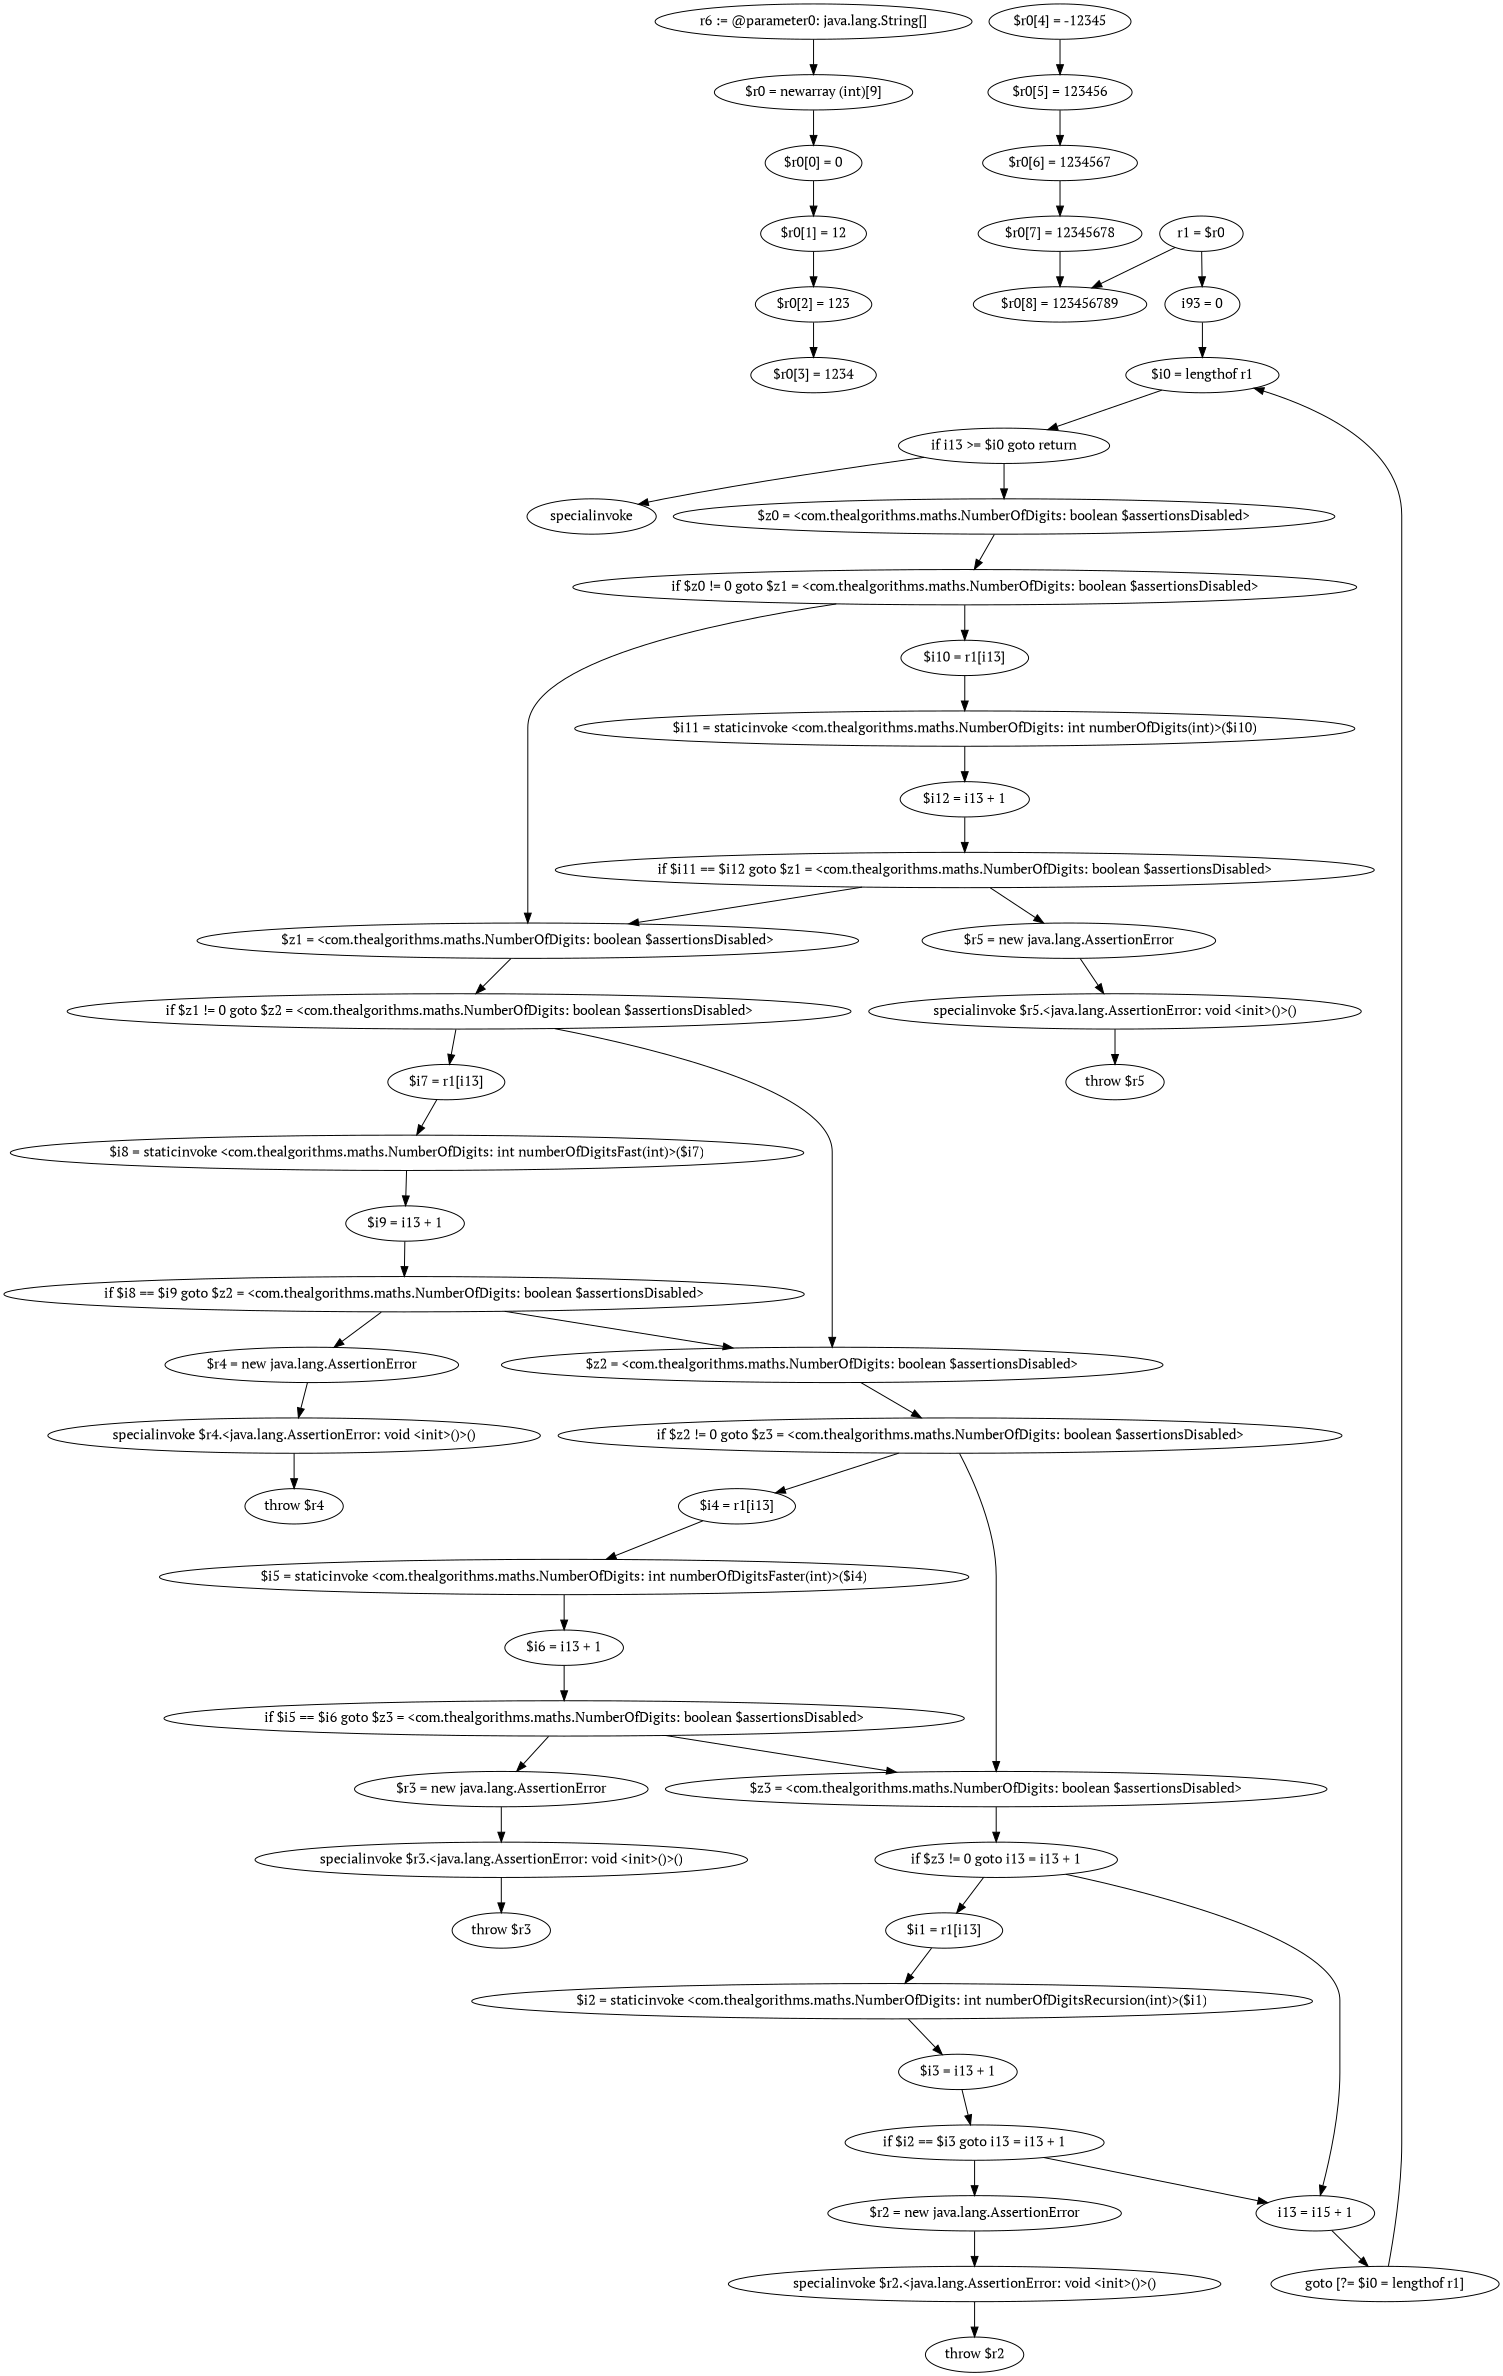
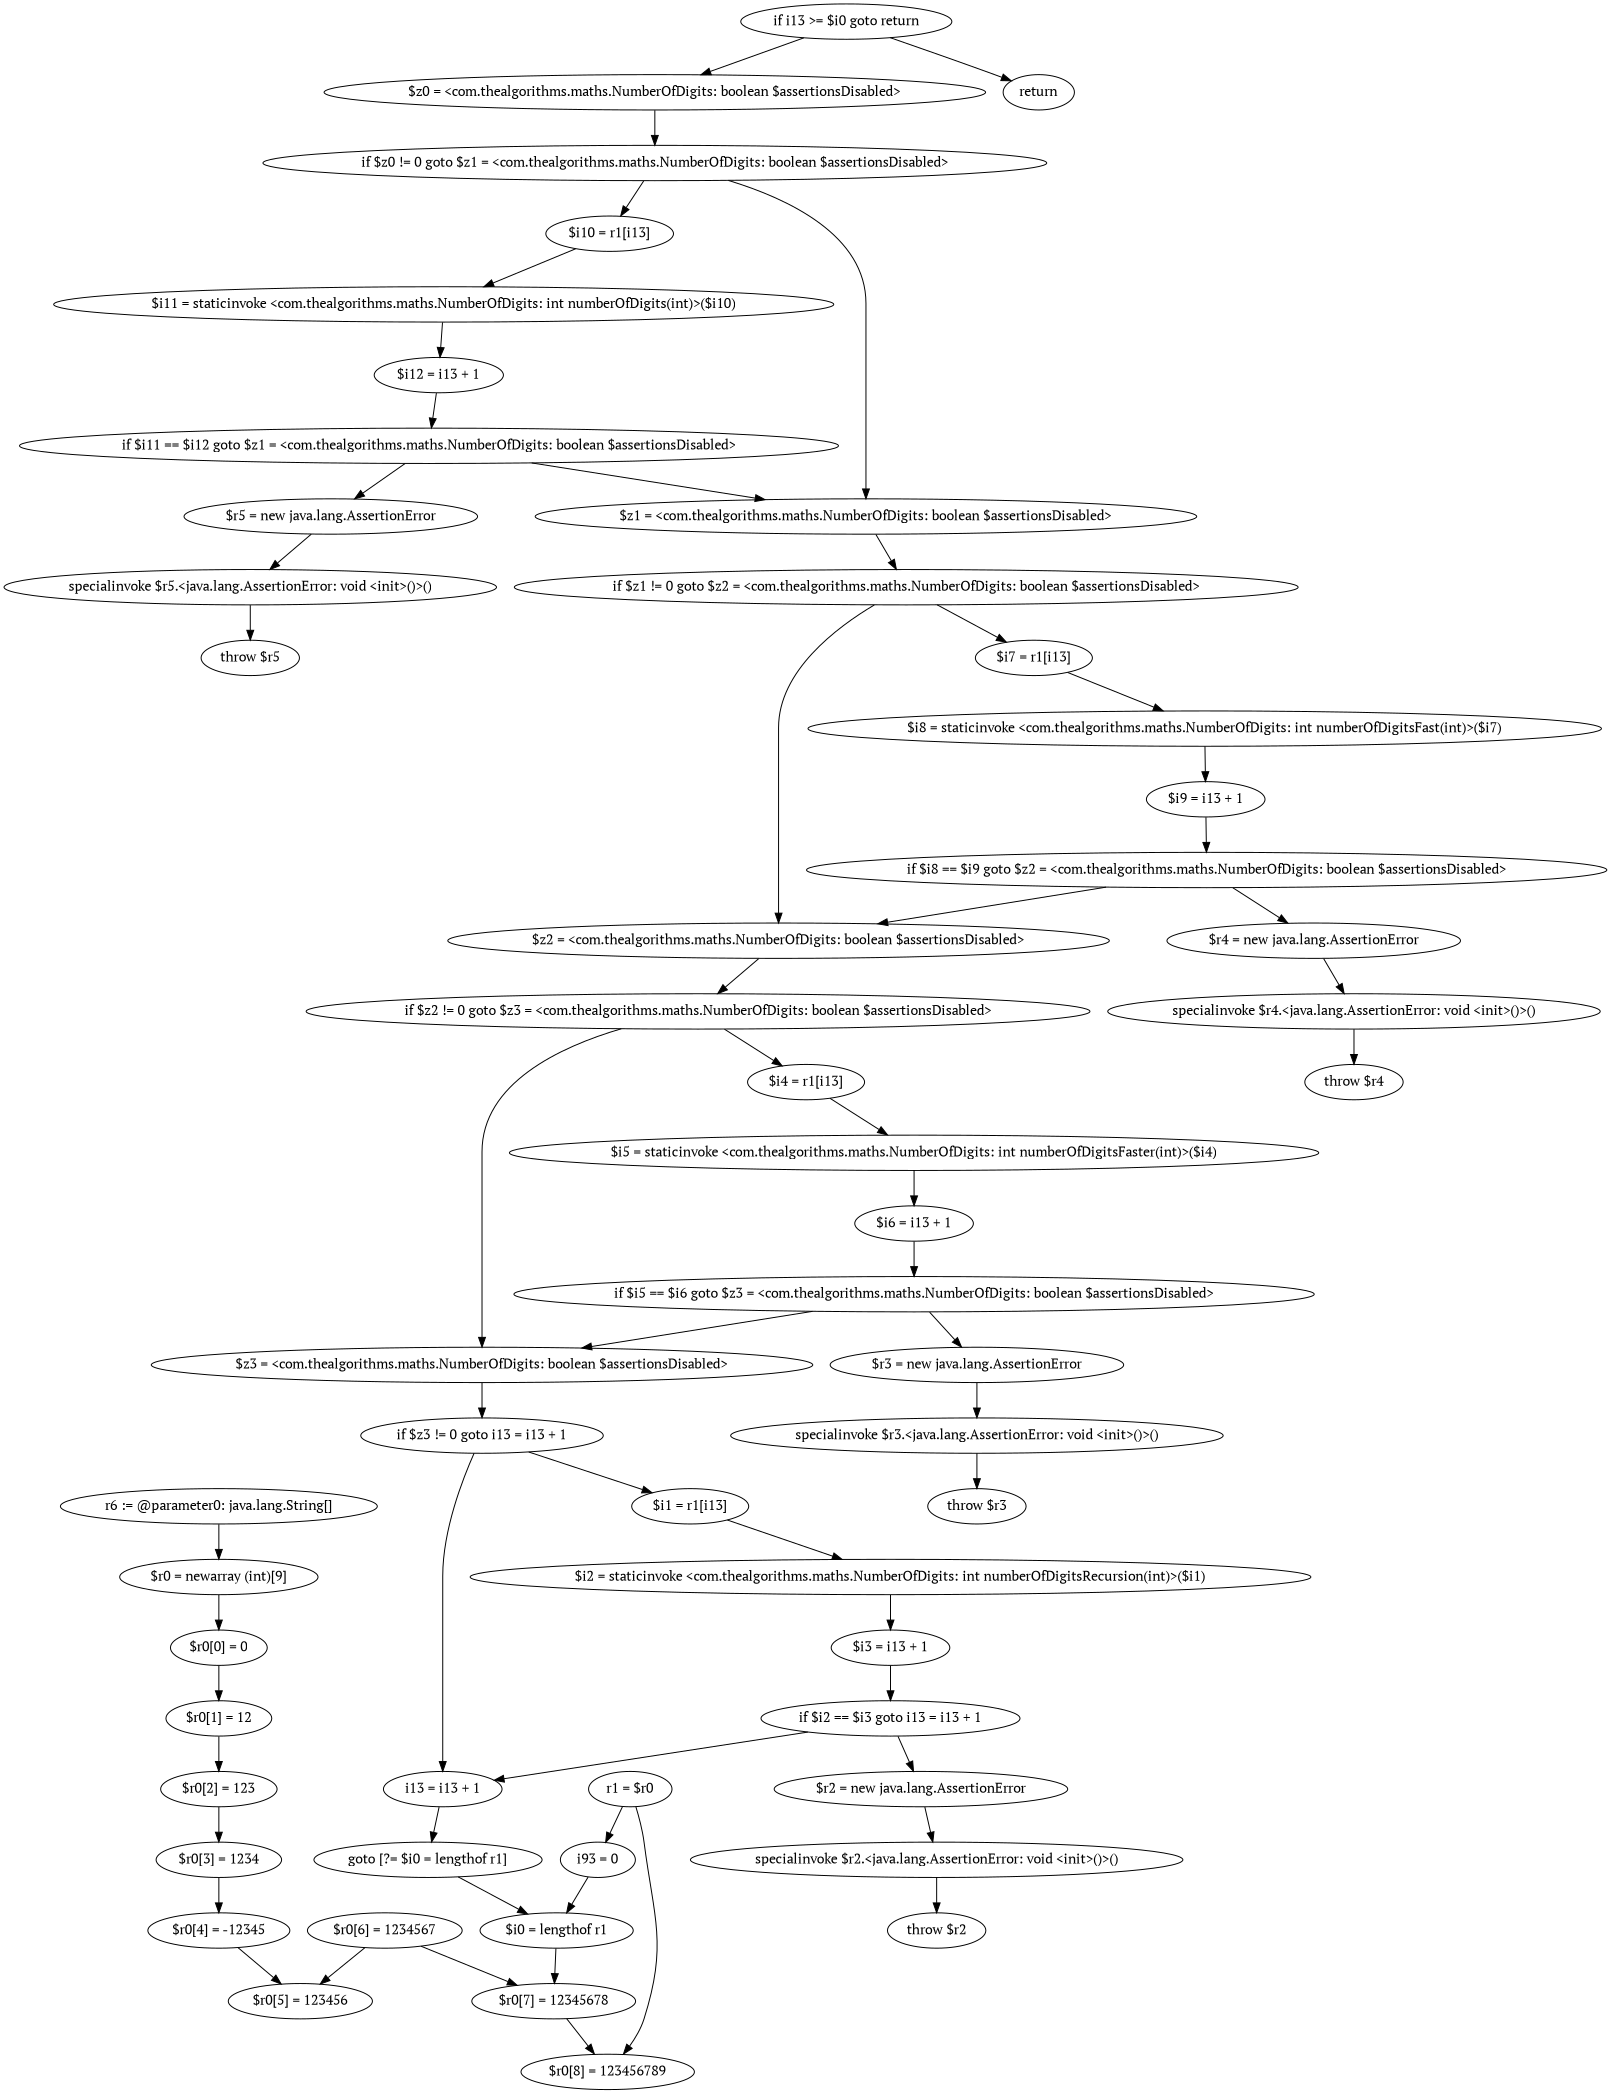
  digraph {
    fontname="PT Serif"
    node [fontname="PT Serif"]
    edge [fontname="PT Serif"]
    "r6 := @parameter0: java.lang.String[]"
    "$r0 = newarray (int)[9]"
    "$r0[0] = 0"
    "$r0[1] = 12"
    "$r0[2] = 123"
    "$r0[3] = 1234"
    "$r0[4] = -12345"
    "$r0[5] = 123456"
    "$r0[6] = 1234567"
    "$r0[7] = 12345678"
    "$r0[8] = 123456789"
    "r1 = $r0"
    n13 [label="i93 = 0"]
    "$i0 = lengthof r1"
    "if i13 >= $i0 goto return"
    "$z0 = <com.thealgorithms.maths.NumberOfDigits: boolean $assertionsDisabled>"
-   return [label=specialinvoke]
+   return
    "if $z0 != 0 goto $z1 = <com.thealgorithms.maths.NumberOfDigits: boolean $assertionsDisabled>"
    "$i10 = r1[i13]"
    "$z1 = <com.thealgorithms.maths.NumberOfDigits: boolean $assertionsDisabled>"
    "$i11 = staticinvoke <com.thealgorithms.maths.NumberOfDigits: int numberOfDigits(int)>($i10)"
    "if $z1 != 0 goto $z2 = <com.thealgorithms.maths.NumberOfDigits: boolean $assertionsDisabled>"
    "$i12 = i13 + 1"
    "if $i11 == $i12 goto $z1 = <com.thealgorithms.maths.NumberOfDigits: boolean $assertionsDisabled>"
    "$r5 = new java.lang.AssertionError"
    "specialinvoke $r5.<java.lang.AssertionError: void <init>()>()"
    "throw $r5"
    "$i7 = r1[i13]"
    "$z2 = <com.thealgorithms.maths.NumberOfDigits: boolean $assertionsDisabled>"
    "$i8 = staticinvoke <com.thealgorithms.maths.NumberOfDigits: int numberOfDigitsFast(int)>($i7)"
    "if $z2 != 0 goto $z3 = <com.thealgorithms.maths.NumberOfDigits: boolean $assertionsDisabled>"
    "$i9 = i13 + 1"
    "if $i8 == $i9 goto $z2 = <com.thealgorithms.maths.NumberOfDigits: boolean $assertionsDisabled>"
    "$r4 = new java.lang.AssertionError"
    "specialinvoke $r4.<java.lang.AssertionError: void <init>()>()"
    "throw $r4"
    "$i4 = r1[i13]"
    "$z3 = <com.thealgorithms.maths.NumberOfDigits: boolean $assertionsDisabled>"
    "$i5 = staticinvoke <com.thealgorithms.maths.NumberOfDigits: int numberOfDigitsFaster(int)>($i4)"
    "if $z3 != 0 goto i13 = i13 + 1"
    "$i6 = i13 + 1"
    "if $i5 == $i6 goto $z3 = <com.thealgorithms.maths.NumberOfDigits: boolean $assertionsDisabled>"
    "$r3 = new java.lang.AssertionError"
    "specialinvoke $r3.<java.lang.AssertionError: void <init>()>()"
    "throw $r3"
    "$i1 = r1[i13]"
-   "i13 = i13 + 1" [label="i13 = i15 + 1"]
+   "i13 = i13 + 1"
    "$i2 = staticinvoke <com.thealgorithms.maths.NumberOfDigits: int numberOfDigitsRecursion(int)>($i1)"
    "goto [?= $i0 = lengthof r1]"
    "$i3 = i13 + 1"
    "if $i2 == $i3 goto i13 = i13 + 1"
    "$r2 = new java.lang.AssertionError"
    "specialinvoke $r2.<java.lang.AssertionError: void <init>()>()"
    "throw $r2"
    "r6 := @parameter0: java.lang.String[]" -> "$r0 = newarray (int)[9]"
    "$r0 = newarray (int)[9]" -> "$r0[0] = 0"
    "$r0[0] = 0" -> "$r0[1] = 12"
    "$r0[1] = 12" -> "$r0[2] = 123"
    "$r0[2] = 123" -> "$r0[3] = 1234"
+   "$r0[3] = 1234" -> "$r0[4] = -12345"
    "$r0[4] = -12345" -> "$r0[5] = 123456"
-   "$r0[5] = 123456" -> "$r0[6] = 1234567"
+   "$r0[6] = 1234567" -> "$r0[5] = 123456"
    "$r0[6] = 1234567" -> "$r0[7] = 12345678"
    "$r0[7] = 12345678" -> "$r0[8] = 123456789"
    "r1 = $r0" -> "$r0[8] = 123456789"
    "r1 = $r0" -> n13
    n13 -> "$i0 = lengthof r1"
-   "$i0 = lengthof r1" -> "if i13 >= $i0 goto return"
+   "$i0 = lengthof r1" -> "$r0[7] = 12345678"
    "if i13 >= $i0 goto return" -> "$z0 = <com.thealgorithms.maths.NumberOfDigits: boolean $assertionsDisabled>"
    "if i13 >= $i0 goto return" -> return
    "$z0 = <com.thealgorithms.maths.NumberOfDigits: boolean $assertionsDisabled>" -> "if $z0 != 0 goto $z1 = <com.thealgorithms.maths.NumberOfDigits: boolean $assertionsDisabled>"
    "if $z0 != 0 goto $z1 = <com.thealgorithms.maths.NumberOfDigits: boolean $assertionsDisabled>" -> "$i10 = r1[i13]"
    "if $z0 != 0 goto $z1 = <com.thealgorithms.maths.NumberOfDigits: boolean $assertionsDisabled>" -> "$z1 = <com.thealgorithms.maths.NumberOfDigits: boolean $assertionsDisabled>"
    "$i10 = r1[i13]" -> "$i11 = staticinvoke <com.thealgorithms.maths.NumberOfDigits: int numberOfDigits(int)>($i10)"
    "$z1 = <com.thealgorithms.maths.NumberOfDigits: boolean $assertionsDisabled>" -> "if $z1 != 0 goto $z2 = <com.thealgorithms.maths.NumberOfDigits: boolean $assertionsDisabled>"
    "$i11 = staticinvoke <com.thealgorithms.maths.NumberOfDigits: int numberOfDigits(int)>($i10)" -> "$i12 = i13 + 1"
    "if $z1 != 0 goto $z2 = <com.thealgorithms.maths.NumberOfDigits: boolean $assertionsDisabled>" -> "$i7 = r1[i13]"
    "if $z1 != 0 goto $z2 = <com.thealgorithms.maths.NumberOfDigits: boolean $assertionsDisabled>" -> "$z2 = <com.thealgorithms.maths.NumberOfDigits: boolean $assertionsDisabled>"
    "$i12 = i13 + 1" -> "if $i11 == $i12 goto $z1 = <com.thealgorithms.maths.NumberOfDigits: boolean $assertionsDisabled>"
    "if $i11 == $i12 goto $z1 = <com.thealgorithms.maths.NumberOfDigits: boolean $assertionsDisabled>" -> "$z1 = <com.thealgorithms.maths.NumberOfDigits: boolean $assertionsDisabled>"
    "if $i11 == $i12 goto $z1 = <com.thealgorithms.maths.NumberOfDigits: boolean $assertionsDisabled>" -> "$r5 = new java.lang.AssertionError"
    "$r5 = new java.lang.AssertionError" -> "specialinvoke $r5.<java.lang.AssertionError: void <init>()>()"
    "specialinvoke $r5.<java.lang.AssertionError: void <init>()>()" -> "throw $r5"
    "$i7 = r1[i13]" -> "$i8 = staticinvoke <com.thealgorithms.maths.NumberOfDigits: int numberOfDigitsFast(int)>($i7)"
    "$z2 = <com.thealgorithms.maths.NumberOfDigits: boolean $assertionsDisabled>" -> "if $z2 != 0 goto $z3 = <com.thealgorithms.maths.NumberOfDigits: boolean $assertionsDisabled>"
    "$i8 = staticinvoke <com.thealgorithms.maths.NumberOfDigits: int numberOfDigitsFast(int)>($i7)" -> "$i9 = i13 + 1"
    "if $z2 != 0 goto $z3 = <com.thealgorithms.maths.NumberOfDigits: boolean $assertionsDisabled>" -> "$i4 = r1[i13]"
    "if $z2 != 0 goto $z3 = <com.thealgorithms.maths.NumberOfDigits: boolean $assertionsDisabled>" -> "$z3 = <com.thealgorithms.maths.NumberOfDigits: boolean $assertionsDisabled>"
    "$i9 = i13 + 1" -> "if $i8 == $i9 goto $z2 = <com.thealgorithms.maths.NumberOfDigits: boolean $assertionsDisabled>"
    "if $i8 == $i9 goto $z2 = <com.thealgorithms.maths.NumberOfDigits: boolean $assertionsDisabled>" -> "$z2 = <com.thealgorithms.maths.NumberOfDigits: boolean $assertionsDisabled>"
    "if $i8 == $i9 goto $z2 = <com.thealgorithms.maths.NumberOfDigits: boolean $assertionsDisabled>" -> "$r4 = new java.lang.AssertionError"
    "$r4 = new java.lang.AssertionError" -> "specialinvoke $r4.<java.lang.AssertionError: void <init>()>()"
    "specialinvoke $r4.<java.lang.AssertionError: void <init>()>()" -> "throw $r4"
    "$i4 = r1[i13]" -> "$i5 = staticinvoke <com.thealgorithms.maths.NumberOfDigits: int numberOfDigitsFaster(int)>($i4)"
    "$z3 = <com.thealgorithms.maths.NumberOfDigits: boolean $assertionsDisabled>" -> "if $z3 != 0 goto i13 = i13 + 1"
    "$i5 = staticinvoke <com.thealgorithms.maths.NumberOfDigits: int numberOfDigitsFaster(int)>($i4)" -> "$i6 = i13 + 1"
    "if $z3 != 0 goto i13 = i13 + 1" -> "$i1 = r1[i13]"
    "if $z3 != 0 goto i13 = i13 + 1" -> "i13 = i13 + 1"
    "$i6 = i13 + 1" -> "if $i5 == $i6 goto $z3 = <com.thealgorithms.maths.NumberOfDigits: boolean $assertionsDisabled>"
    "if $i5 == $i6 goto $z3 = <com.thealgorithms.maths.NumberOfDigits: boolean $assertionsDisabled>" -> "$z3 = <com.thealgorithms.maths.NumberOfDigits: boolean $assertionsDisabled>"
    "if $i5 == $i6 goto $z3 = <com.thealgorithms.maths.NumberOfDigits: boolean $assertionsDisabled>" -> "$r3 = new java.lang.AssertionError"
    "$r3 = new java.lang.AssertionError" -> "specialinvoke $r3.<java.lang.AssertionError: void <init>()>()"
    "specialinvoke $r3.<java.lang.AssertionError: void <init>()>()" -> "throw $r3"
    "$i1 = r1[i13]" -> "$i2 = staticinvoke <com.thealgorithms.maths.NumberOfDigits: int numberOfDigitsRecursion(int)>($i1)"
    "i13 = i13 + 1" -> "goto [?= $i0 = lengthof r1]"
    "$i2 = staticinvoke <com.thealgorithms.maths.NumberOfDigits: int numberOfDigitsRecursion(int)>($i1)" -> "$i3 = i13 + 1"
    "goto [?= $i0 = lengthof r1]" -> "$i0 = lengthof r1"
    "$i3 = i13 + 1" -> "if $i2 == $i3 goto i13 = i13 + 1"
    "if $i2 == $i3 goto i13 = i13 + 1" -> "i13 = i13 + 1"
    "if $i2 == $i3 goto i13 = i13 + 1" -> "$r2 = new java.lang.AssertionError"
    "$r2 = new java.lang.AssertionError" -> "specialinvoke $r2.<java.lang.AssertionError: void <init>()>()"
    "specialinvoke $r2.<java.lang.AssertionError: void <init>()>()" -> "throw $r2"
  }
